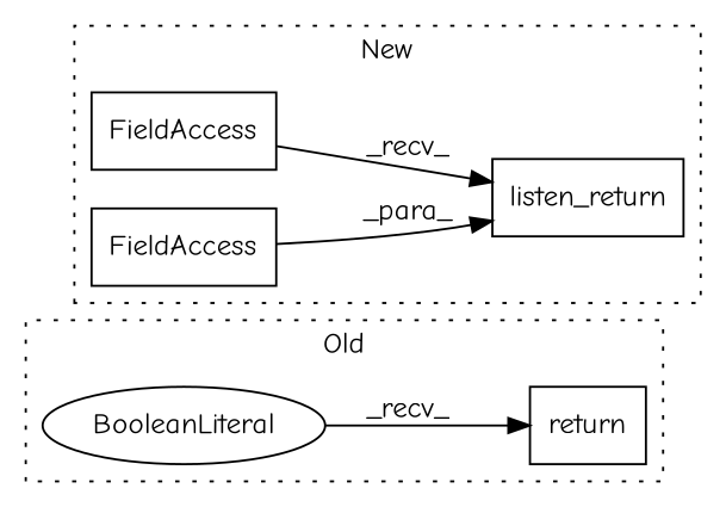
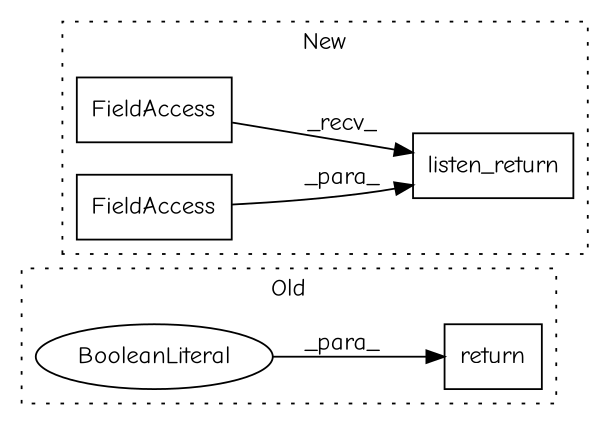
  digraph {
    fontname="Comic Neue"
    rankdir=LR
    node [a=22 fontname="Comic Neue" shape=box]
    edge [fontname="Comic Neue"]
    n1 [a=41 l=7 label=return s=962]
    n2 [a=9 l=5 label=BooleanLiteral s=969 shape=ellipse]
    n3 [a=32 l="12,1" label=listen_return s="2675,2726"]
    n4 [l=8 label=FieldAccess s=2666]
    n5 [l=13 label=FieldAccess s=2713]
    subgraph cluster_1 {
      label=Old
      style=dotted
      n1
      n2
    }
    subgraph cluster_2 {
      label=New
      style=dotted
      n3
      n4
      n5
    }
-   n2 -> n1 [label=_recv_]
+   n2 -> n1 [label=_para_]
    n4 -> n3 [label=_recv_]
    n5 -> n3 [label=_para_]
  }
